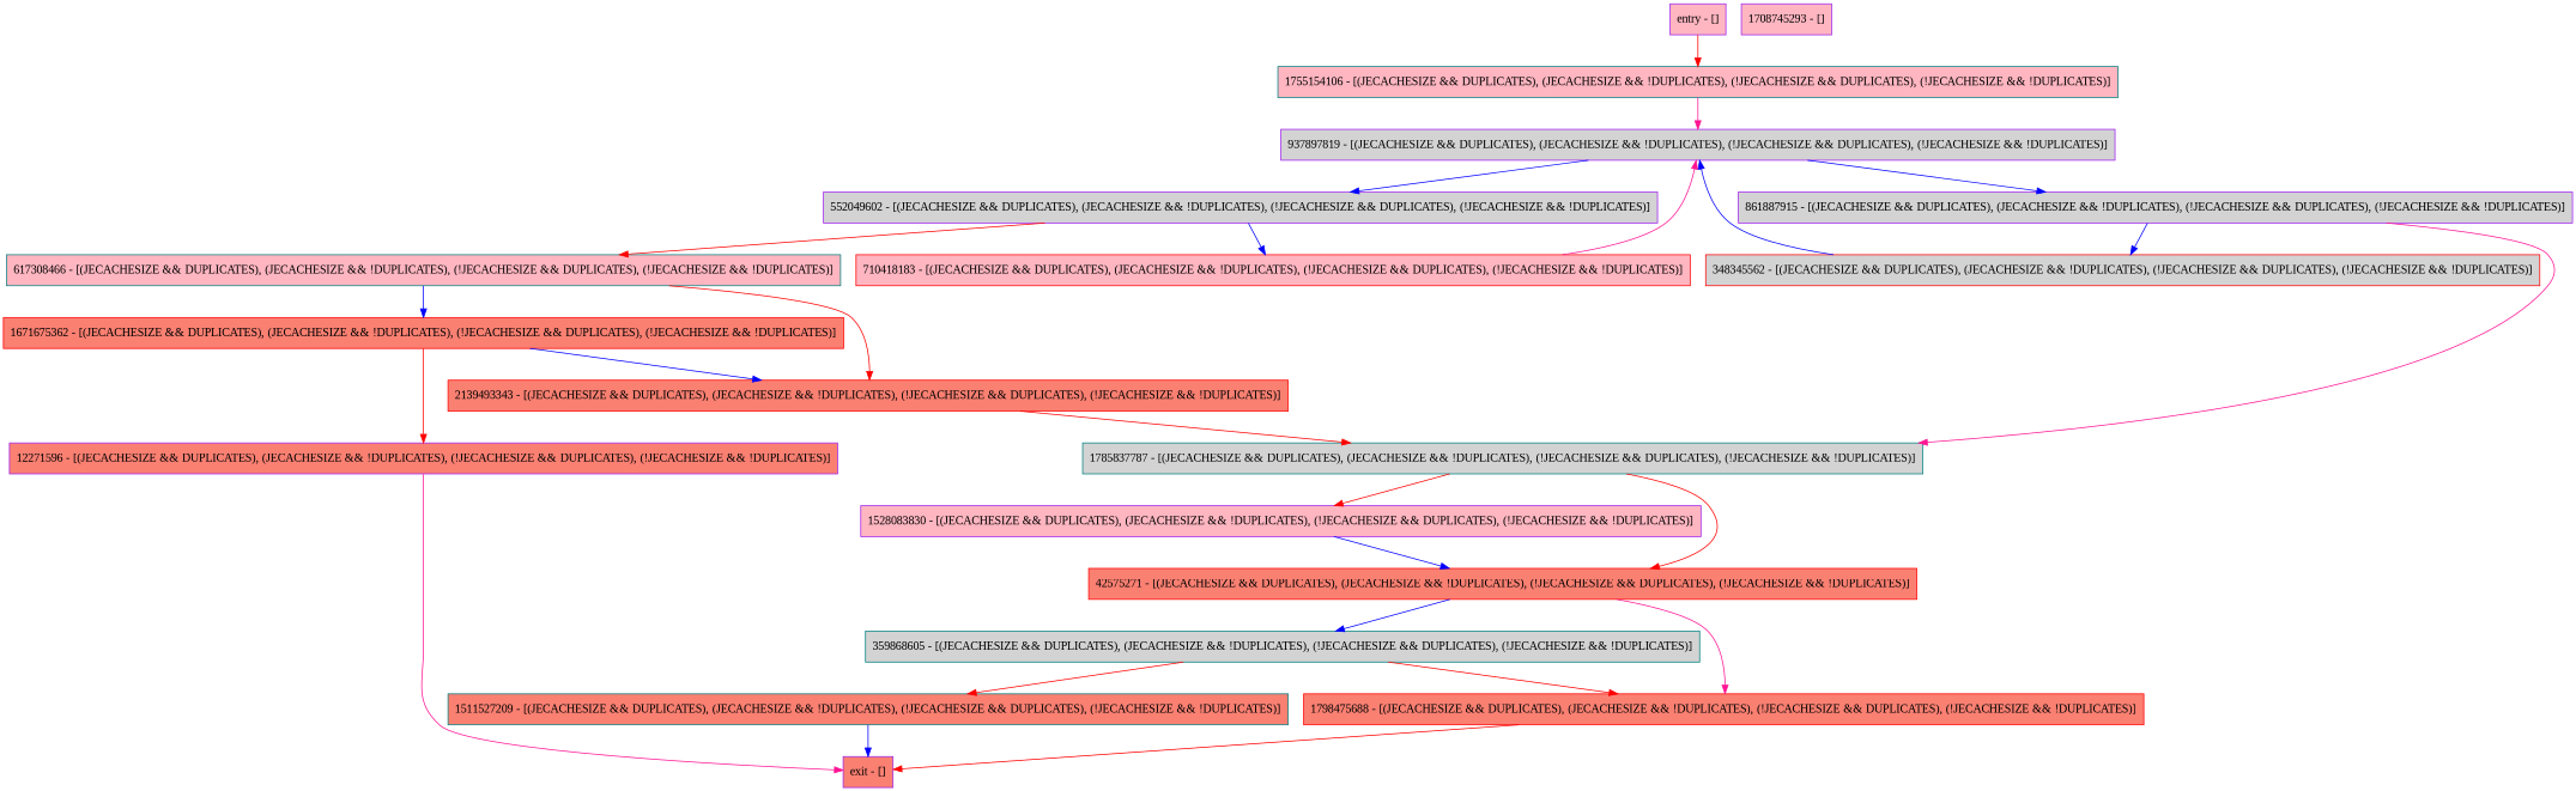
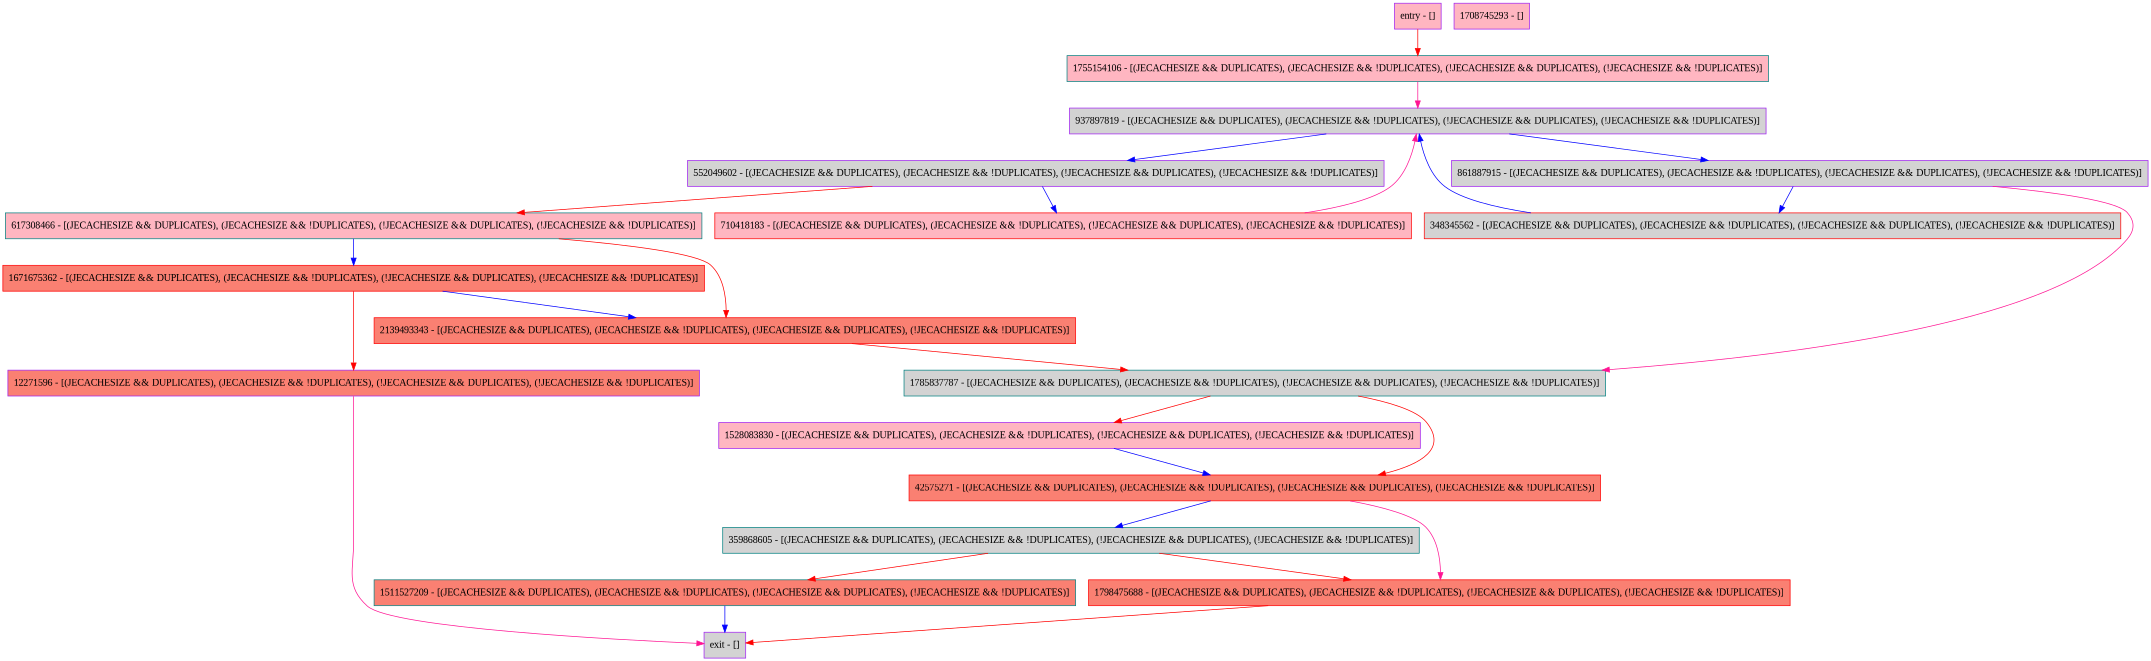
  digraph {
    fontname="Liberation Serif"
    node [shape=record style=filled fillcolor=salmon color=purple fontname="Liberation Serif"]
    edge [color=blue fontname="Liberation Serif"]
    n1 [label="1755154106 - [(JECACHESIZE && DUPLICATES), (JECACHESIZE && !DUPLICATES), (!JECACHESIZE && DUPLICATES), (!JECACHESIZE && !DUPLICATES)]" fillcolor=lightpink color=teal]
    n2 [label="937897819 - [(JECACHESIZE && DUPLICATES), (JECACHESIZE && !DUPLICATES), (!JECACHESIZE && DUPLICATES), (!JECACHESIZE && !DUPLICATES)]" fillcolor=lightgrey]
    n3 [label="710418183 - [(JECACHESIZE && DUPLICATES), (JECACHESIZE && !DUPLICATES), (!JECACHESIZE && DUPLICATES), (!JECACHESIZE && !DUPLICATES)]" fillcolor=lightpink color=red]
    n4 [label="12271596 - [(JECACHESIZE && DUPLICATES), (JECACHESIZE && !DUPLICATES), (!JECACHESIZE && DUPLICATES), (!JECACHESIZE && !DUPLICATES)]"]
-   n5 [label="exit - []"]
+   n5 [label="exit - []" fillcolor=lightgrey]
    n6 [label="1708745293 - []" fillcolor=lightpink]
    n7 [label="1511527209 - [(JECACHESIZE && DUPLICATES), (JECACHESIZE && !DUPLICATES), (!JECACHESIZE && DUPLICATES), (!JECACHESIZE && !DUPLICATES)]" color=teal]
    n8 [label="348345562 - [(JECACHESIZE && DUPLICATES), (JECACHESIZE && !DUPLICATES), (!JECACHESIZE && DUPLICATES), (!JECACHESIZE && !DUPLICATES)]" fillcolor=lightgrey color=red]
    n9 [label="2139493343 - [(JECACHESIZE && DUPLICATES), (JECACHESIZE && !DUPLICATES), (!JECACHESIZE && DUPLICATES), (!JECACHESIZE && !DUPLICATES)]" color=red]
    n10 [label="1785837787 - [(JECACHESIZE && DUPLICATES), (JECACHESIZE && !DUPLICATES), (!JECACHESIZE && DUPLICATES), (!JECACHESIZE && !DUPLICATES)]" fillcolor=lightgrey color=teal]
    n11 [label="1671675362 - [(JECACHESIZE && DUPLICATES), (JECACHESIZE && !DUPLICATES), (!JECACHESIZE && DUPLICATES), (!JECACHESIZE && !DUPLICATES)]" color=red]
    n12 [label="617308466 - [(JECACHESIZE && DUPLICATES), (JECACHESIZE && !DUPLICATES), (!JECACHESIZE && DUPLICATES), (!JECACHESIZE && !DUPLICATES)]" fillcolor=lightpink color=teal]
    n13 [label="entry - []" fillcolor=lightpink]
    n14 [label="42575271 - [(JECACHESIZE && DUPLICATES), (JECACHESIZE && !DUPLICATES), (!JECACHESIZE && DUPLICATES), (!JECACHESIZE && !DUPLICATES)]" color=red]
    n15 [label="1798475688 - [(JECACHESIZE && DUPLICATES), (JECACHESIZE && !DUPLICATES), (!JECACHESIZE && DUPLICATES), (!JECACHESIZE && !DUPLICATES)]" color=red]
    n16 [label="359868605 - [(JECACHESIZE && DUPLICATES), (JECACHESIZE && !DUPLICATES), (!JECACHESIZE && DUPLICATES), (!JECACHESIZE && !DUPLICATES)]" fillcolor=lightgrey color=teal]
    n17 [label="1528083830 - [(JECACHESIZE && DUPLICATES), (JECACHESIZE && !DUPLICATES), (!JECACHESIZE && DUPLICATES), (!JECACHESIZE && !DUPLICATES)]" fillcolor=lightpink]
    n18 [label="552049602 - [(JECACHESIZE && DUPLICATES), (JECACHESIZE && !DUPLICATES), (!JECACHESIZE && DUPLICATES), (!JECACHESIZE && !DUPLICATES)]" fillcolor=lightgrey]
    n19 [label="861887915 - [(JECACHESIZE && DUPLICATES), (JECACHESIZE && !DUPLICATES), (!JECACHESIZE && DUPLICATES), (!JECACHESIZE && !DUPLICATES)]" fillcolor=lightgrey]
    n1 -> n2 [color=deeppink]
    n2 -> n18
    n2 -> n19
    n3 -> n2 [color=deeppink]
    n4 -> n5 [color=deeppink]
    n7 -> n5
    n8 -> n2
    n9 -> n10 [color=red]
    n10 -> n14 [color=red]
    n10 -> n17 [color=red]
    n11 -> n4 [color=red]
    n11 -> n9
    n12 -> n9 [color=red]
    n12 -> n11
    n13 -> n1 [color=red]
    n14 -> n15 [color=deeppink]
    n14 -> n16
    n15 -> n5 [color=red]
    n16 -> n7 [color=red]
    n16 -> n15 [color=red]
    n17 -> n14
    n18 -> n3
    n18 -> n12 [color=red]
    n19 -> n8
    n19 -> n10 [color=deeppink]
  }
